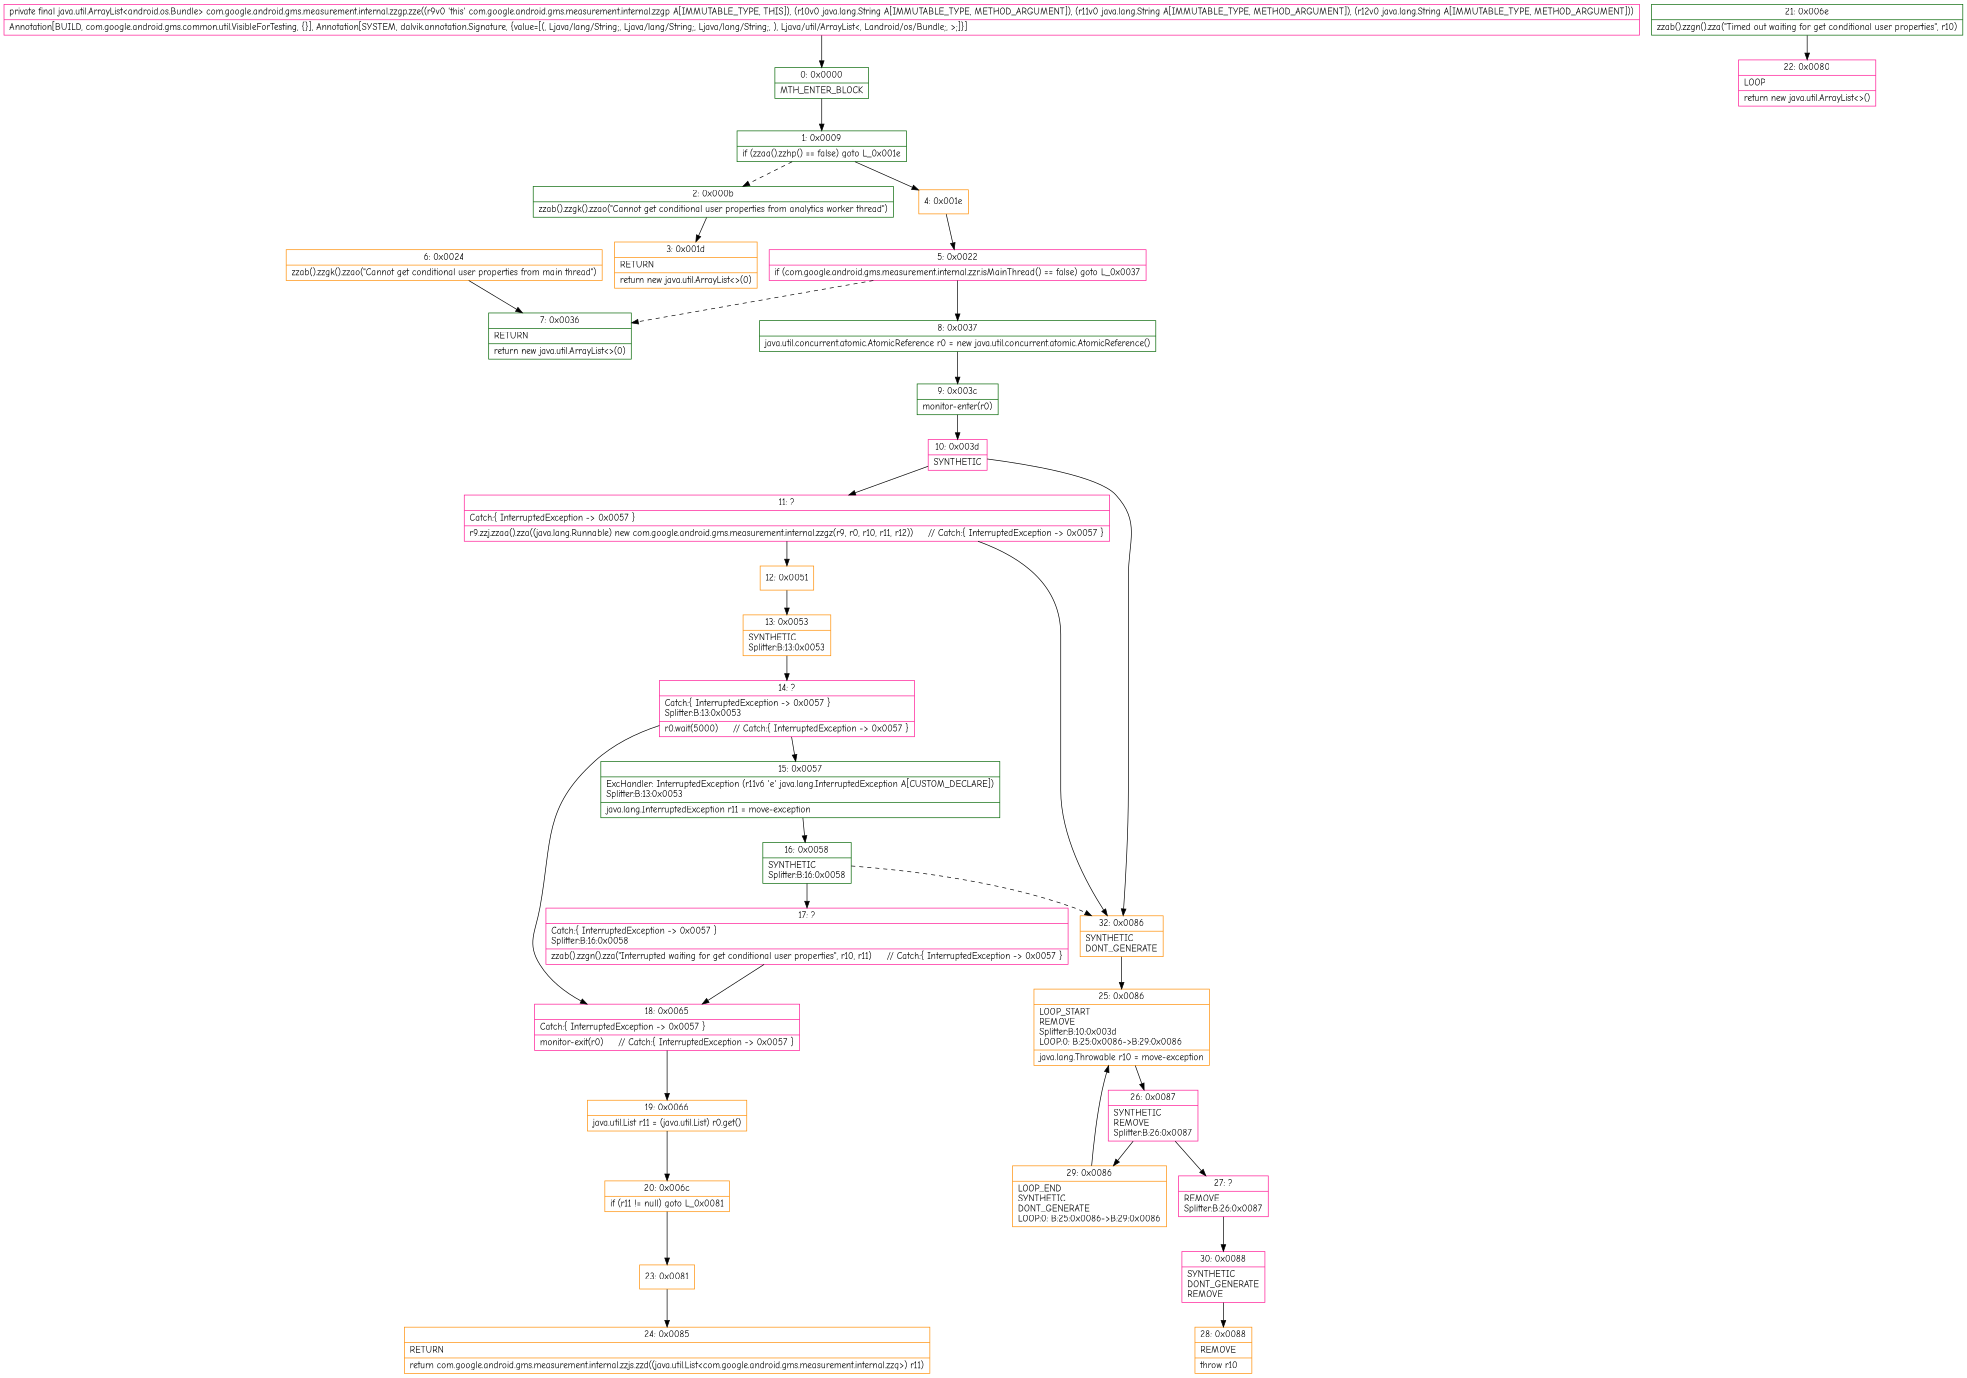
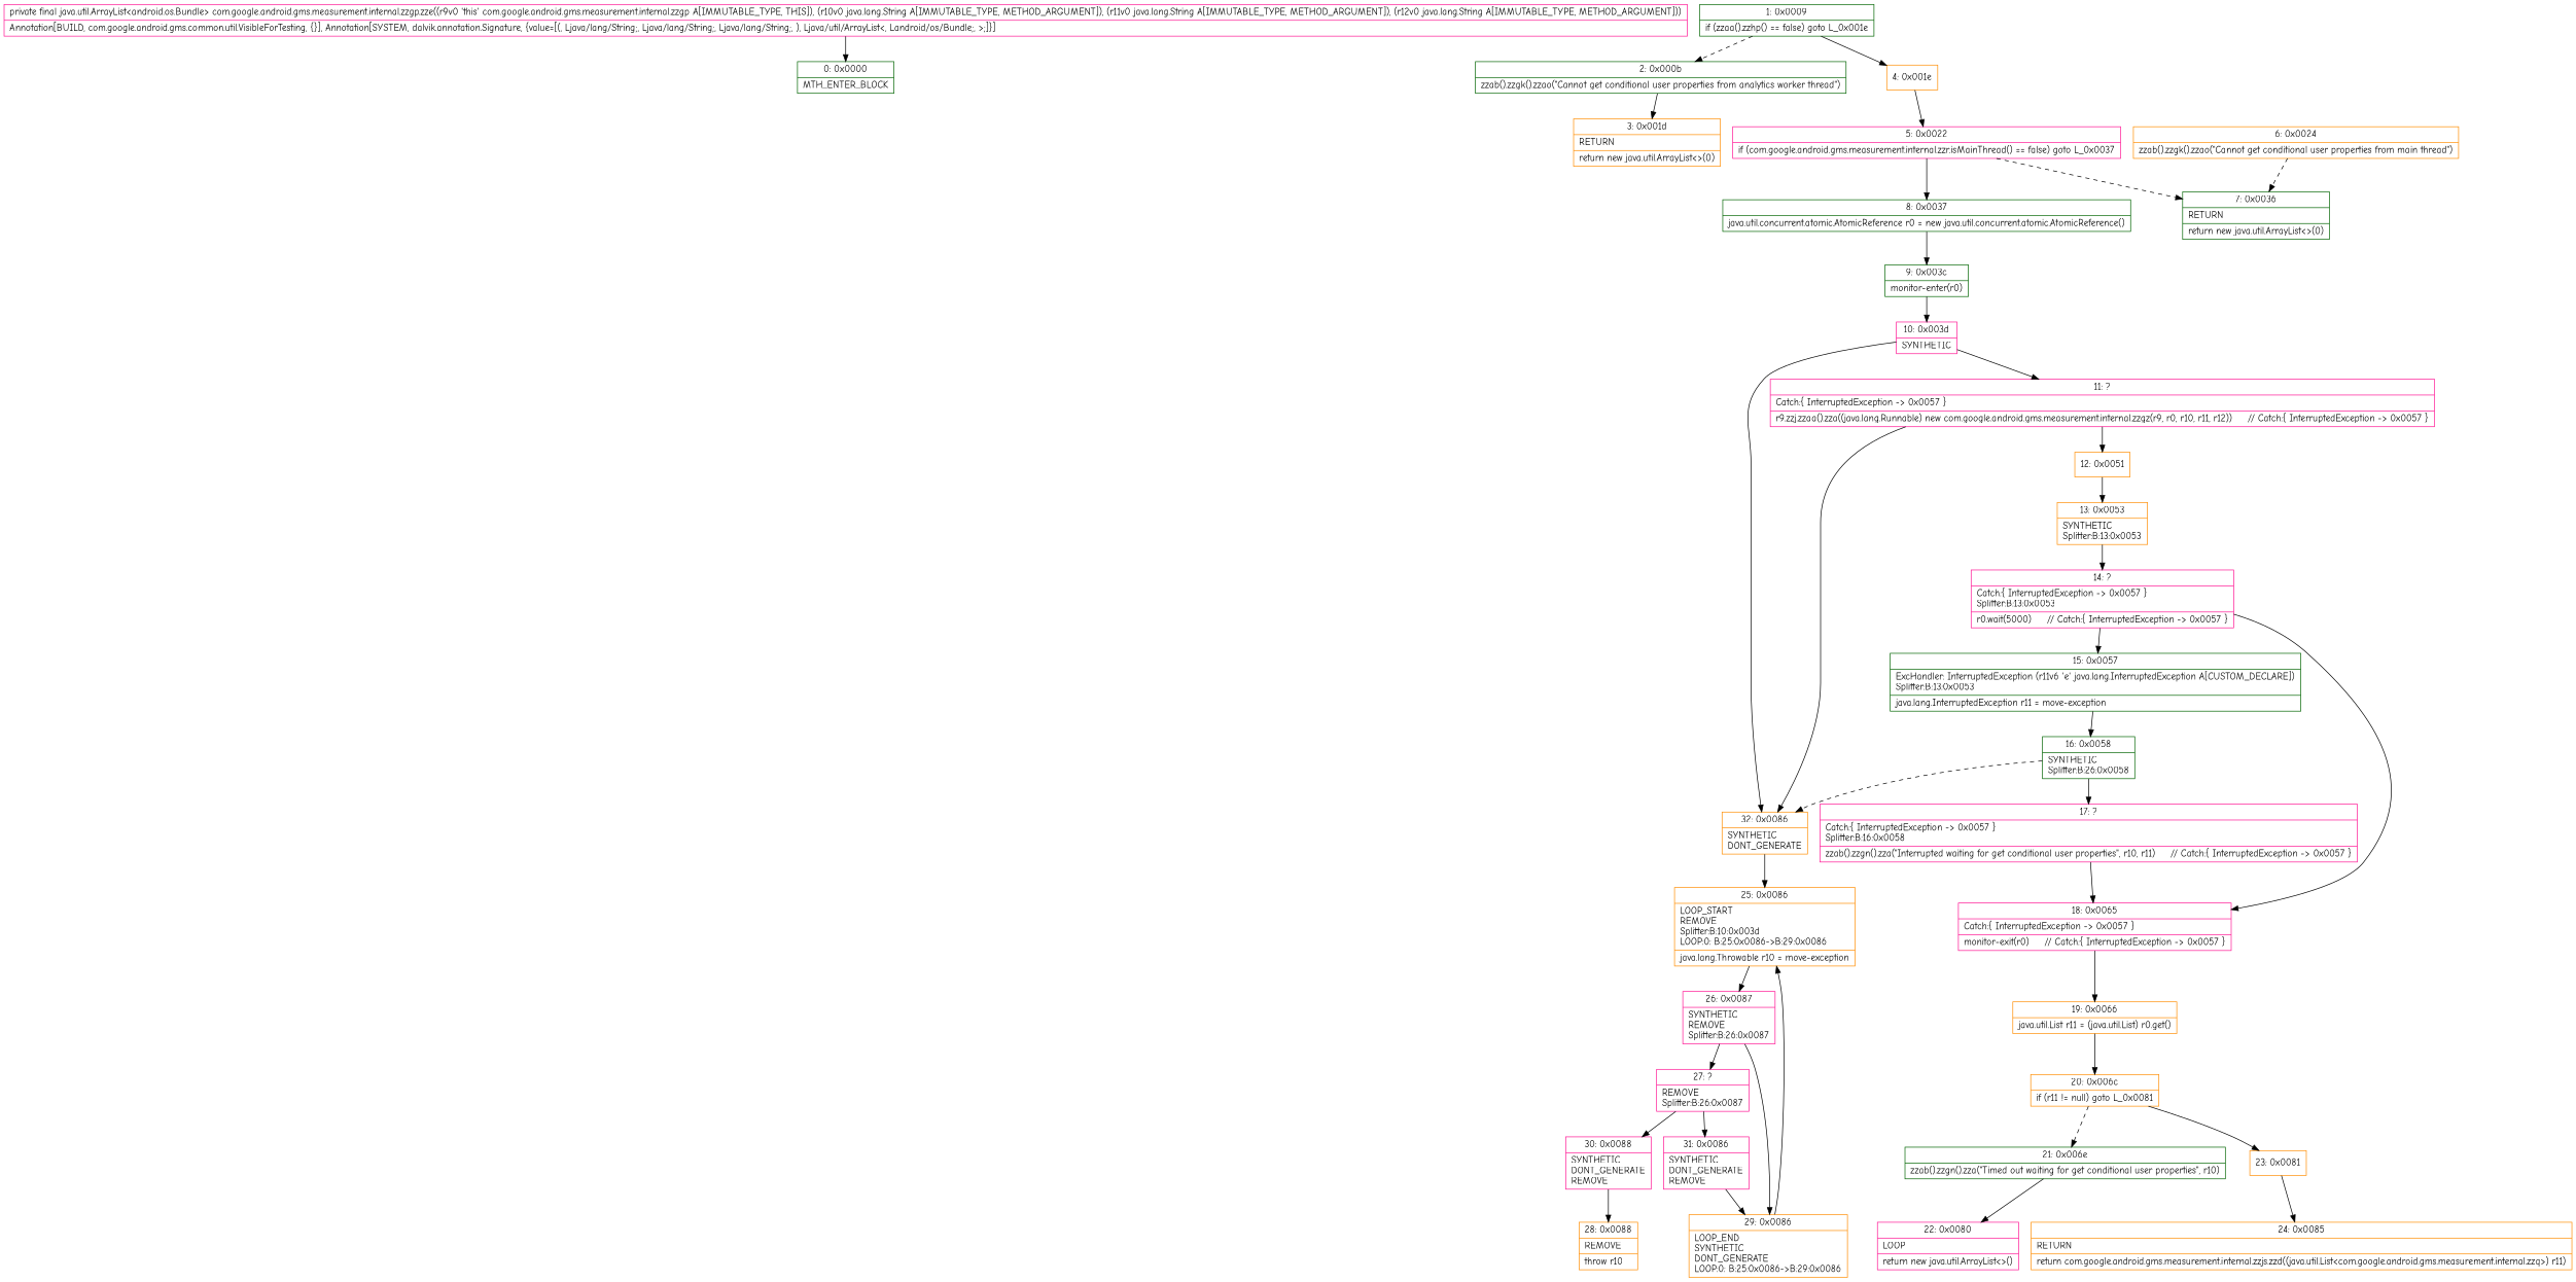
  digraph {
    fontname="Comic Neue"
    node [color=darkorange fontname="Comic Neue" shape=record]
    edge [fontname="Comic Neue"]
    n1 [color=darkgreen label="{0\:\ 0x0000|MTH_ENTER_BLOCK\l}"]
    n2 [color=darkgreen label="{1\:\ 0x0009|if (zzaa().zzhp() == false) goto L_0x001e\l}"]
    n3 [color=darkgreen label="{2\:\ 0x000b|zzab().zzgk().zzao(\"Cannot get conditional user properties from analytics worker thread\")\l}"]
    n4 [label="{4\:\ 0x001e}"]
    n5 [label="{3\:\ 0x001d|RETURN\l|return new java.util.ArrayList\<\>(0)\l}"]
    n6 [color=deeppink label="{5\:\ 0x0022|if (com.google.android.gms.measurement.internal.zzr.isMainThread() == false) goto L_0x0037\l}"]
    n7 [color=darkgreen label="{8\:\ 0x0037|java.util.concurrent.atomic.AtomicReference r0 = new java.util.concurrent.atomic.AtomicReference()\l}"]
    n8 [color=darkgreen label="{7\:\ 0x0036|RETURN\l|return new java.util.ArrayList\<\>(0)\l}"]
    n9 [label="{6\:\ 0x0024|zzab().zzgk().zzao(\"Cannot get conditional user properties from main thread\")\l}"]
    n10 [color=darkgreen label="{9\:\ 0x003c|monitor\-enter(r0)\l}"]
    n11 [color=deeppink label="{10\:\ 0x003d|SYNTHETIC\l}"]
    n12 [color=deeppink label="{11\:\ ?|Catch:\{ InterruptedException \-\> 0x0057 \}\l|r9.zzj.zzaa().zza((java.lang.Runnable) new com.google.android.gms.measurement.internal.zzgz(r9, r0, r10, r11, r12))     \/\/ Catch:\{ InterruptedException \-\> 0x0057 \}\l}"]
    n13 [label="{32\:\ 0x0086|SYNTHETIC\lDONT_GENERATE\l}"]
    n14 [label="{12\:\ 0x0051}"]
    n15 [label="{25\:\ 0x0086|LOOP_START\lREMOVE\lSplitter:B:10:0x003d\lLOOP:0: B:25:0x0086\-\>B:29:0x0086\l|java.lang.Throwable r10 = move\-exception\l}"]
    n16 [label="{13\:\ 0x0053|SYNTHETIC\lSplitter:B:13:0x0053\l}"]
    n17 [color=deeppink label="{14\:\ ?|Catch:\{ InterruptedException \-\> 0x0057 \}\lSplitter:B:13:0x0053\l|r0.wait(5000)     \/\/ Catch:\{ InterruptedException \-\> 0x0057 \}\l}"]
    n18 [color=darkgreen label="{15\:\ 0x0057|ExcHandler: InterruptedException (r11v6 'e' java.lang.InterruptedException A[CUSTOM_DECLARE])\lSplitter:B:13:0x0053\l|java.lang.InterruptedException r11 = move\-exception\l}"]
    n19 [color=deeppink label="{18\:\ 0x0065|Catch:\{ InterruptedException \-\> 0x0057 \}\l|monitor\-exit(r0)     \/\/ Catch:\{ InterruptedException \-\> 0x0057 \}\l}"]
-   n20 [color=darkgreen label="{16\:\ 0x0058|SYNTHETIC\lSplitter:B:16:0x0058\l}"]
+   n20 [color=darkgreen label="{16\:\ 0x0058|SYNTHETIC\lSplitter:B:26:0x0058\l}"]
    n21 [label="{19\:\ 0x0066|java.util.List r11 = (java.util.List) r0.get()\l}"]
    n22 [color=deeppink label="{17\:\ ?|Catch:\{ InterruptedException \-\> 0x0057 \}\lSplitter:B:16:0x0058\l|zzab().zzgn().zza(\"Interrupted waiting for get conditional user properties\", r10, r11)     \/\/ Catch:\{ InterruptedException \-\> 0x0057 \}\l}"]
    n23 [label="{20\:\ 0x006c|if (r11 != null) goto L_0x0081\l}"]
    n24 [color=darkgreen label="{21\:\ 0x006e|zzab().zzgn().zza(\"Timed out waiting for get conditional user properties\", r10)\l}"]
    n25 [label="{23\:\ 0x0081}"]
    n26 [color=deeppink label="{22\:\ 0x0080|LOOP\l|return new java.util.ArrayList\<\>()\l}"]
    n27 [label="{24\:\ 0x0085|RETURN\l|return com.google.android.gms.measurement.internal.zzjs.zzd((java.util.List\<com.google.android.gms.measurement.internal.zzq\>) r11)\l}"]
    n28 [color=deeppink label="{26\:\ 0x0087|SYNTHETIC\lREMOVE\lSplitter:B:26:0x0087\l}"]
    n29 [color=deeppink label="{27\:\ ?|REMOVE\lSplitter:B:26:0x0087\l}"]
    n30 [label="{29\:\ 0x0086|LOOP_END\lSYNTHETIC\lDONT_GENERATE\lLOOP:0: B:25:0x0086\-\>B:29:0x0086\l}"]
    n31 [color=deeppink label="{30\:\ 0x0088|SYNTHETIC\lDONT_GENERATE\lREMOVE\l}"]
+   n32 [color=deeppink label="{31\:\ 0x0086|SYNTHETIC\lDONT_GENERATE\lREMOVE\l}"]
    n33 [label="{28\:\ 0x0088|REMOVE\l|throw r10\l}"]
    n34 [color=deeppink label="{private final java.util.ArrayList\<android.os.Bundle\> com.google.android.gms.measurement.internal.zzgp.zze((r9v0 'this' com.google.android.gms.measurement.internal.zzgp A[IMMUTABLE_TYPE, THIS]), (r10v0 java.lang.String A[IMMUTABLE_TYPE, METHOD_ARGUMENT]), (r11v0 java.lang.String A[IMMUTABLE_TYPE, METHOD_ARGUMENT]), (r12v0 java.lang.String A[IMMUTABLE_TYPE, METHOD_ARGUMENT]))  | Annotation[BUILD, com.google.android.gms.common.util.VisibleForTesting, \{\}], Annotation[SYSTEM, dalvik.annotation.Signature, \{value=[(, Ljava\/lang\/String;, Ljava\/lang\/String;, Ljava\/lang\/String;, ), Ljava\/util\/ArrayList\<, Landroid\/os\/Bundle;, \>;]\}]\l}"]
-   n1 -> n2
    n2 -> n3 [style=dashed]
    n2 -> n4
    n3 -> n5
    n4 -> n6
    n6 -> n7
    n6 -> n8 [style=dashed]
    n7 -> n10
-   n9 -> n8
+   n9 -> n8 [style=dashed]
    n10 -> n11
    n11 -> n12
    n11 -> n13
    n12 -> n13
    n12 -> n14
    n13 -> n15
    n14 -> n16
    n15 -> n28
    n16 -> n17
    n17 -> n18
    n17 -> n19
    n18 -> n20
    n19 -> n21
    n20 -> n13 [style=dashed]
    n20 -> n22
    n21 -> n23
    n22 -> n19
+   n23 -> n24 [style=dashed]
    n23 -> n25
    n24 -> n26
    n25 -> n27
    n28 -> n29
    n28 -> n30
    n29 -> n31
+   n29 -> n32
    n30 -> n15
    n31 -> n33
+   n32 -> n30
    n34 -> n1
  }
